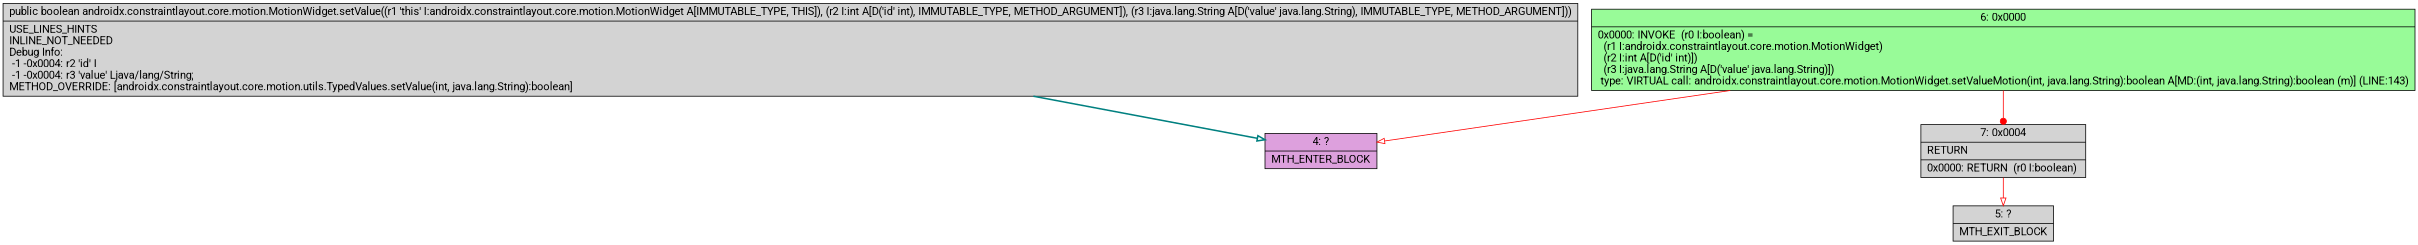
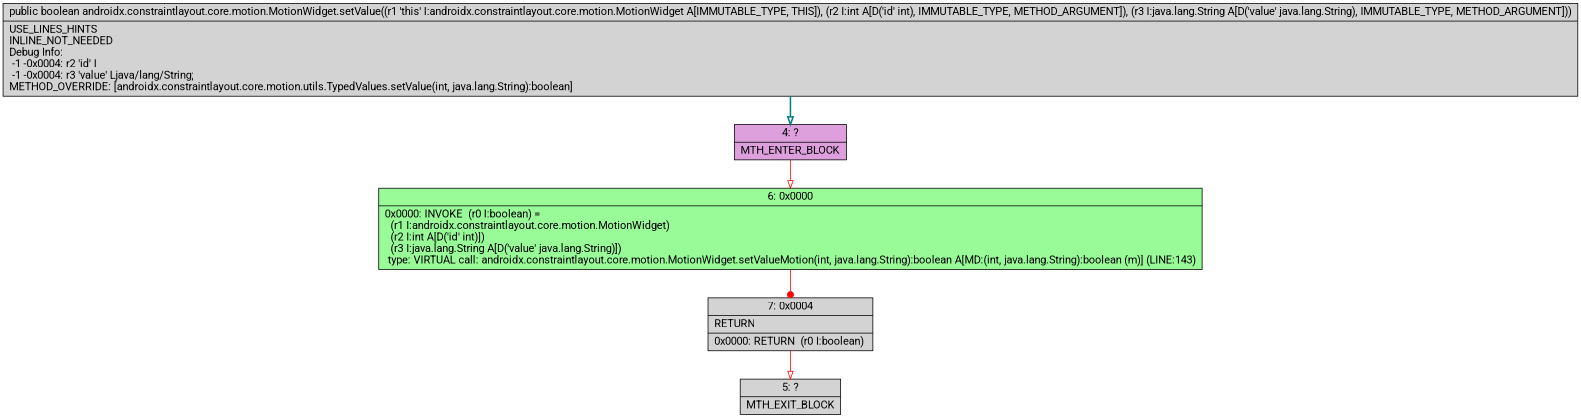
  digraph {
    fontname=Roboto
    node [fillcolor=lightgrey fontname=Roboto shape=record style=filled]
    edge [arrowhead=onormal color=red fontname=Roboto style=solid]
    n1 [fillcolor=plum label="{4\:\ ?|MTH_ENTER_BLOCK\l}"]
    n2 [fillcolor=palegreen label="{6\:\ 0x0000|0x0000: INVOKE  (r0 I:boolean) = \l  (r1 I:androidx.constraintlayout.core.motion.MotionWidget)\l  (r2 I:int A[D('id' int)])\l  (r3 I:java.lang.String A[D('value' java.lang.String)])\l type: VIRTUAL call: androidx.constraintlayout.core.motion.MotionWidget.setValueMotion(int, java.lang.String):boolean A[MD:(int, java.lang.String):boolean (m)] (LINE:143)\l}"]
    n3 [label="{7\:\ 0x0004|RETURN\l|0x0000: RETURN  (r0 I:boolean) \l}"]
    n4 [label="{5\:\ ?|MTH_EXIT_BLOCK\l}"]
    n5 [label="{public boolean androidx.constraintlayout.core.motion.MotionWidget.setValue((r1 'this' I:androidx.constraintlayout.core.motion.MotionWidget A[IMMUTABLE_TYPE, THIS]), (r2 I:int A[D('id' int), IMMUTABLE_TYPE, METHOD_ARGUMENT]), (r3 I:java.lang.String A[D('value' java.lang.String), IMMUTABLE_TYPE, METHOD_ARGUMENT]))  | USE_LINES_HINTS\lINLINE_NOT_NEEDED\lDebug Info:\l  \-1 \-0x0004: r2 'id' I\l  \-1 \-0x0004: r3 'value' Ljava\/lang\/String;\lMETHOD_OVERRIDE: [androidx.constraintlayout.core.motion.utils.TypedValues.setValue(int, java.lang.String):boolean]\l}"]
-   n2 -> n1
+   n1 -> n2
    n2 -> n3 [arrowhead=dot]
    n3 -> n4
    n5 -> n1 [color=teal style=bold]
  }
